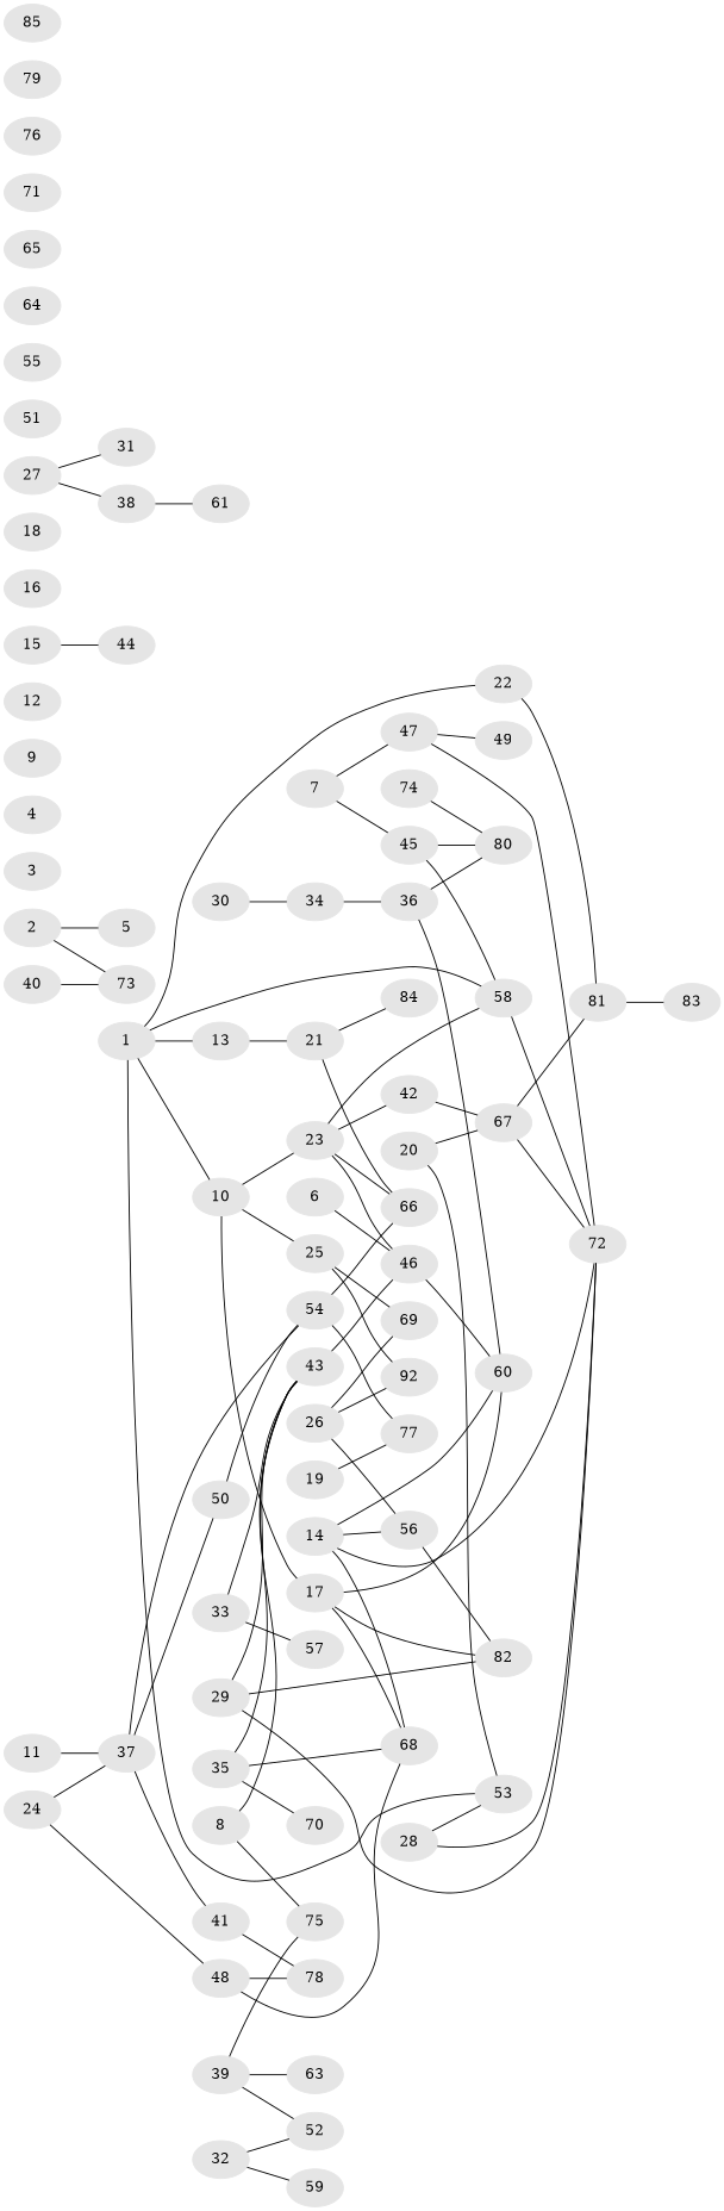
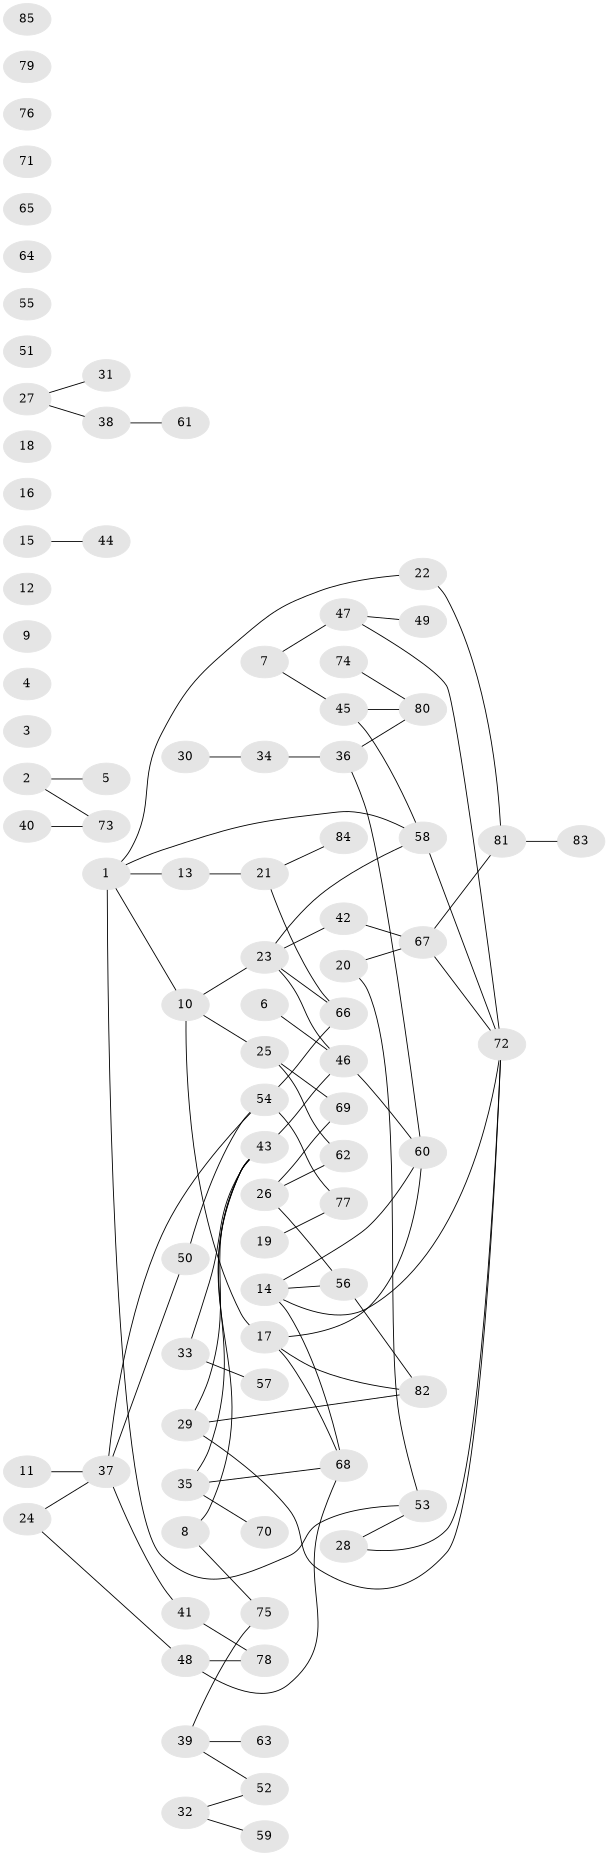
  graph {
    rankdir=LR
    node [color=gray90 style=filled]
    1
    10
    22
    53
    58
    13
    17
    23
    25
    81
    50
    54
    72
    2
    5
    73
    3
    4
    6
    46
    60
    7
    45
    47
    80
    49
    8
    43
    75
    9
    68
    82
    66
    42
-   62 [label=92]
+   62
    69
    11
    37
    41
    12
    21
    84
    14
    56
    15
    44
    16
    18
    19
    77
    20
    67
    83
    24
    48
    78
    26
    27
    31
    38
    61
    28
    29
    30
    34
    36
    32
    52
    59
    33
    57
    35
    70
    39
    63
    40
    51
    55
    64
    65
    71
    74
    76
    79
    85
    1 -- 10
    1 -- 22
    1 -- 53
    1 -- 58
    1 -- 13
    10 -- 17
    10 -- 23
    10 -- 25
    22 -- 81
    58 -- 72
    13 -- 21
    17 -- 60
    17 -- 68
    17 -- 82
    23 -- 58
    23 -- 46
    23 -- 66
    23 -- 42
    25 -- 62
    25 -- 69
    81 -- 83
    50 -- 54
    54 -- 66
    54 -- 77
    2 -- 5
    2 -- 73
    6 -- 46
    46 -- 60
    7 -- 45
    7 -- 47
    45 -- 58
    45 -- 80
    47 -- 72
    47 -- 49
    8 -- 43
    8 -- 75
    43 -- 46
    42 -- 67
    11 -- 37
    37 -- 50
    37 -- 54
    37 -- 41
    41 -- 78
    21 -- 66
    21 -- 84
    14 -- 72
    14 -- 60
    14 -- 68
    14 -- 56
    56 -- 82
    15 -- 44
    19 -- 77
    20 -- 53
    20 -- 67
    67 -- 81
    67 -- 72
    24 -- 37
    24 -- 48
    48 -- 68
    48 -- 78
    26 -- 62
    26 -- 69
    26 -- 56
    27 -- 31
    27 -- 38
    38 -- 61
    28 -- 53
    28 -- 72
    29 -- 72
    29 -- 43
    29 -- 82
    30 -- 34
    34 -- 36
    36 -- 60
    36 -- 80
    32 -- 52
    32 -- 59
    33 -- 43
    33 -- 57
    35 -- 43
    35 -- 68
    35 -- 70
    39 -- 75
    39 -- 52
    39 -- 63
    40 -- 73
    74 -- 80
  }
